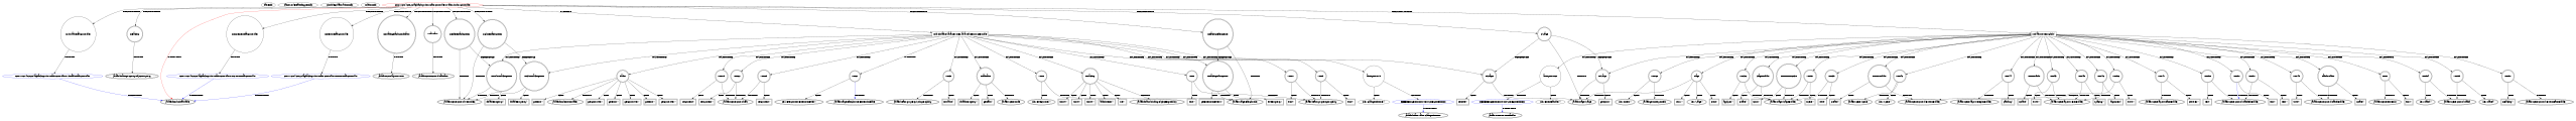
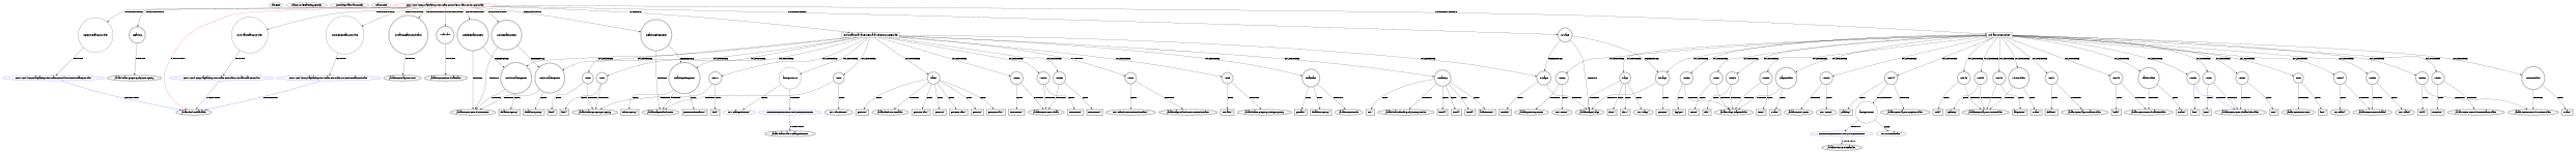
  digraph {
    node [isFrameworkType=true vertexType=INSIDE_CALL peripheries=2 shape=circle]
    baseInfo [category=extension_graph graphId=4628 isAnonymous=false possibleRelation=true isFrameworkType="" vertexType="" peripheries="" shape=""]
    frameworkRelatedTypesInfo [0="javafx.fxml.Initializable" isFrameworkType="" vertexType="" peripheries="" shape=""]
    possibleCollaborationsInfo [0="4628~OVERRIDING_METHOD_DECLARATION-INSTANTIATION-~javafx.fxml.Initializable ~javafx.beans.value.ChangeListener ~false~true" 1="4628~CLIENT_METHOD_DECLARATION-INSTANTIATION-~javafx.fxml.Initializable ~javafx.event.EventHandler ~false~true" 2="4628~FIELD_DECLARATION-~javafx.fxml.Initializable ~javafx.fxml.Initializable ~false~false" isFrameworkType="" vertexType="" peripheries="" shape=""]
    locationInfo [contextSignature=MainWindowController filePath="/v1ct04-lagbackup/lagbackup-master/src/com/v1ct04/ces22/lagbackup/view/main/controllers/MainWindowController.java" graphId=4628 projectName="v1ct04-lagbackup" isFrameworkType="" vertexType="" peripheries="" shape=""]
    n5 [color=red isFrameworkType=false label="com.v1ct04.ces22.lagbackup.view.main.controllers.MainWindowController" vertexType=ROOT_CLIENT_CLASS_DECLARATION peripheries="" shape=""]
    n6 [label="javafx.fxml.Initializable" vertexType=FRAMEWORK_INTERFACE_TYPE shape=""]
    n7 [label=mBackup vertexType=FIELD_DECLARATION]
    n8 [label=mBackupFileOpener vertexType=FIELD_DECLARATION]
    n9 [label=mCloseBackupItem vertexType=FIELD_DECLARATION]
    n10 [label=mDeleteBackupItem vertexType=FIELD_DECLARATION]
    n11 [isFrameworkType=false label=mIncrementTabController vertexType=FIELD_DECLARATION peripheries=""]
    n12 [label=mLoadingBackupIndicator vertexType=FIELD_DECLARATION]
    n13 [isFrameworkType=false label=mRestoreTabController vertexType=FIELD_DECLARATION peripheries=""]
    n14 [label=mStage vertexType=FIELD_DECLARATION]
    n15 [label=mTabPane vertexType=FIELD_DECLARATION]
    n16 [isFrameworkType=false label=mVisualizeTabController vertexType=FIELD_DECLARATION peripheries=""]
    n17 [isFrameworkType=false label="void initialize(java.net.URL,java.util.ResourceBundle)" shape=box vertexType=OVERRIDING_METHOD_DECLARATION peripheries=""]
    n18 [isFrameworkType=false label="void aboutMenuClick()" shape=box vertexType=CLIENT_METHOD_DECLARATION peripheries=""]
    n19 [label="javafx.beans.property.ObjectProperty" vertexType=FRAMEWORK_CLASS_TYPE shape=""]
    n20 [label="javafx.stage.FileChooser" vertexType=FRAMEWORK_CLASS_TYPE shape=""]
    n21 [label=mBackupFileOpener vertexType=VARIABLE_EXPRESION]
    n22 [label="javafx.scene.control.MenuItem" vertexType=FRAMEWORK_CLASS_TYPE shape=""]
    n23 [label=mCloseBackupItem vertexType=VARIABLE_EXPRESION]
    n24 [label=mDeleteBackupItem vertexType=VARIABLE_EXPRESION]
    n25 [color=blue isFrameworkType=false label="com.v1ct04.ces22.lagbackup.view.main.controllers.IncrementTabController" vertexType=REFERENCE_CLIENT_CLASS_DECLARATION peripheries="" shape=""]
    n26 [label="javafx.scene.layout.VBox" vertexType=FRAMEWORK_CLASS_TYPE shape=""]
    n27 [color=blue isFrameworkType=false label="com.v1ct04.ces22.lagbackup.view.main.controllers.RestoreTabController" vertexType=REFERENCE_CLIENT_CLASS_DECLARATION peripheries="" shape=""]
    n28 [label="javafx.stage.Stage" vertexType=FRAMEWORK_CLASS_TYPE shape=""]
    n29 [label=mStage vertexType=VARIABLE_EXPRESION]
    n30 [label=mStage vertexType=VARIABLE_EXPRESION]
    n31 [label="javafx.scene.control.TabPane" vertexType=FRAMEWORK_CLASS_TYPE shape=""]
    n32 [color=blue isFrameworkType=false label="com.v1ct04.ces22.lagbackup.view.main.controllers.VisualizeTabController" vertexType=REFERENCE_CLIENT_CLASS_DECLARATION peripheries="" shape=""]
    n33 [label=VAR0 vertexType=VARIABLE_EXPRESION]
    n34 [label=VAR2 vertexType=VARIABLE_EXPRESION]
    n35 [label=VAR3 vertexType=VARIABLE_EXPRESION]
    n36 [label=VAR5 vertexType=VARIABLE_EXPRESION]
    n37 [label=mTabPane vertexType=VARIABLE_EXPRESION]
    n38 [label=mBackup vertexType=VARIABLE_EXPRESION]
    n39 [label=VAR8 vertexType=VARIABLE_EXPRESION]
    n40 [label=VAR11 vertexType=VARIABLE_EXPRESION]
    n41 [isFrameworkType=false label=anonymous15 vertexType=VARIABLE_EXPRESION peripheries=""]
    n42 [label=loader vertexType=VARIABLE_EXPRESION]
    n43 [label=VAR19 vertexType=VARIABLE_EXPRESION]
    n44 [label=VAR22 vertexType=VARIABLE_EXPRESION]
    n45 [label=VAR25 vertexType=VARIABLE_EXPRESION]
    n46 [label=stage vertexType=VARIABLE_EXPRESION]
    n47 [label=VAR36 vertexType=VARIABLE_EXPRESION]
    n48 [label=VAR37 vertexType=VARIABLE_EXPRESION]
-   n49 [label=REFERENCE38 vertexType=VARIABLE_EXPRESION]
+   n49 [label=VAR38 vertexType=VARIABLE_EXPRESION]
    n50 [label=VAR39 vertexType=VARIABLE_EXPRESION]
    n51 [label=StageBuilder vertexType=VARIABLE_EXPRESION]
    n52 [label=VAR42 vertexType=VARIABLE_EXPRESION]
    n53 [label=VAR43 vertexType=VARIABLE_EXPRESION]
    n54 [label=VAR44 vertexType=VARIABLE_EXPRESION]
    n55 [label=VAR45 vertexType=VARIABLE_EXPRESION]
    n56 [label=VAR46 vertexType=VARIABLE_EXPRESION]
    n57 [label=VAR47 vertexType=VARIABLE_EXPRESION]
    n58 [label=VBoxBuilder vertexType=VARIABLE_EXPRESION]
    n59 [label=VAR49 vertexType=VARIABLE_EXPRESION]
    n60 [label=VAR50 vertexType=VARIABLE_EXPRESION]
    n61 [label=VAR51 vertexType=VARIABLE_EXPRESION]
    n62 [label=LabelBuilder vertexType=VARIABLE_EXPRESION]
    n63 [label=Font vertexType=VARIABLE_EXPRESION]
    n64 [label=VAR54 vertexType=VARIABLE_EXPRESION]
    n65 [label=VAR55 vertexType=VARIABLE_EXPRESION]
    n66 [label=VAR56 vertexType=VARIABLE_EXPRESION]
    n67 [label=VAR57 vertexType=VARIABLE_EXPRESION]
    n68 [label=VAR58 vertexType=VARIABLE_EXPRESION]
    n69 [label=ButtonBuilder vertexType=VARIABLE_EXPRESION]
    n70 [isFrameworkType=false label=anonymous60 vertexType=VARIABLE_EXPRESION peripheries=""]
    n71 [label=VAR62 vertexType=VARIABLE_EXPRESION]
    n72 [label="getExtensionFilters()" shape=box]
    n73 [label="titleProperty()" shape=box]
    n74 [label="disableProperty()" shape=box]
    n75 [label="disableProperty()" shape=box]
    n76 [label="setTitle()" shape=box]
    n77 [label="getIcons()" shape=box]
    n78 [label="new FileChooser()" vertexType=CONSTRUCTOR_CALL shape=""]
    n79 [label="javafx.stage.FileChooser.ExtensionFilter" vertexType=FRAMEWORK_CLASS_TYPE shape=""]
    n80 [label="new FileChooser.ExtensionFilter()" vertexType=CONSTRUCTOR_CALL shape=""]
    n81 [label="javafx.beans.property.StringProperty" vertexType=FRAMEWORK_CLASS_TYPE shape=""]
    n82 [label="setValue()" shape=box]
    n83 [label="javafx.beans.property.Property" vertexType=FRAMEWORK_INTERFACE_TYPE shape=""]
    n84 [label="bind()" shape=box]
    n85 [label="javafx.scene.Node" vertexType=FRAMEWORK_CLASS_TYPE shape=""]
    n86 [label="disableProperty()" shape=box]
    n87 [label="getTabs()" shape=box]
    n88 [label="javafx.beans.binding.ObjectExpression" vertexType=FRAMEWORK_CLASS_TYPE shape=""]
    n89 [label="isNull()" shape=box]
    n90 [label="isNull()" shape=box]
    n91 [label="isNull()" shape=box]
    n92 [label="addListener()" shape=box]
    n93 [label="set()" shape=box]
    n94 [label="bind()" shape=box]
    n95 [label="bind()" shape=box]
    n96 [color=blue isFrameworkType=false label=REFERENCE_ANONYMOUS_DECLARATION vertexType=REFERENCE_ANONYMOUS_DECLARATION peripheries="" shape=""]
    n97 [isFrameworkType=false label="new ChangeListener()" vertexType=CONSTRUCTOR_CALL peripheries="" shape=""]
    n98 [label="javafx.fxml.FXMLLoader" vertexType=FRAMEWORK_CLASS_TYPE shape=""]
    n99 [label="getController()" shape=box]
    n100 [label="getRoot()" shape=box]
    n101 [label="getController()" shape=box]
    n102 [label="getRoot()" shape=box]
    n103 [label="getController()" shape=box]
    n104 [label="getRoot()" shape=box]
    n105 [label="javafx.scene.control.Tab" vertexType=FRAMEWORK_CLASS_TYPE shape=""]
    n106 [label="setContent()" shape=box]
    n107 [label="setContent()" shape=box]
    n108 [label="setContent()" shape=box]
    n109 [label="javafx.beans.value.ChangeListener" vertexType=FRAMEWORK_INTERFACE_TYPE shape=""]
    n110 [label="new Stage()" vertexType=CONSTRUCTOR_CALL shape=""]
    n111 [label="close()" shape=box]
    n112 [label="show()" shape=box]
    n113 [label="javafx.stage.StageBuilder" vertexType=FRAMEWORK_CLASS_TYPE shape=""]
    n114 [label="applyTo()" shape=box]
    n115 [label="scene()" shape=box]
    n116 [label="icons()" shape=box]
    n117 [label="title()" shape=box]
    n118 [label="create()" shape=box]
    n119 [label="javafx.scene.Scene" vertexType=FRAMEWORK_CLASS_TYPE shape=""]
    n120 [label="new Scene()" vertexType=CONSTRUCTOR_CALL shape=""]
    n121 [label="javafx.scene.layout.VBoxBuilder" vertexType=FRAMEWORK_CLASS_TYPE shape=""]
    n122 [label="build()" shape=box]
    n123 [label="javafx.scene.layout.RegionBuilder" vertexType=FRAMEWORK_CLASS_TYPE shape=""]
    n124 [label="padding()" shape=box]
    n125 [label="spacing()" shape=box]
    n126 [label="alignment()" shape=box]
    n127 [label="javafx.scene.layout.PaneBuilder" vertexType=FRAMEWORK_CLASS_TYPE shape=""]
    n128 [label="children()" shape=box]
    n129 [label="create()" shape=box]
    n130 [label="javafx.scene.control.LabelBuilder" vertexType=FRAMEWORK_CLASS_TYPE shape=""]
    n131 [label="build()" shape=box]
    n132 [label="javafx.scene.control.LabeledBuilder" vertexType=FRAMEWORK_CLASS_TYPE shape=""]
    n133 [label="font()" shape=box]
    n134 [label="text()" shape=box]
    n135 [label="create()" shape=box]
    n136 [label="javafx.scene.text.Font" vertexType=FRAMEWORK_CLASS_TYPE shape=""]
    n137 [label="font()" shape=box]
    n138 [label="javafx.scene.control.Label" vertexType=FRAMEWORK_CLASS_TYPE shape=""]
    n139 [label="new Label()" vertexType=CONSTRUCTOR_CALL shape=""]
    n140 [label="new Label()" vertexType=CONSTRUCTOR_CALL shape=""]
    n141 [label="javafx.scene.control.ButtonBuilder" vertexType=FRAMEWORK_CLASS_TYPE shape=""]
    n142 [label="build()" shape=box]
    n143 [label="javafx.scene.control.ButtonBaseBuilder" vertexType=FRAMEWORK_CLASS_TYPE shape=""]
-   n144 [label="mBackup()" shape=box]
+   n144 [label="onAction()" shape=box]
    n145 [label="text()" shape=box]
    n146 [label="create()" shape=box]
    n147 [color=blue isFrameworkType=false label=REFERENCE_ANONYMOUS_DECLARATION vertexType=REFERENCE_ANONYMOUS_DECLARATION peripheries="" shape=""]
    n148 [isFrameworkType=false label="new EventHandler()" vertexType=CONSTRUCTOR_CALL peripheries="" shape=""]
    n149 [label="javafx.geometry.Insets" vertexType=FRAMEWORK_CLASS_TYPE shape=""]
    n150 [label="new Insets()" vertexType=CONSTRUCTOR_CALL shape=""]
    n151 [label="javafx.event.EventHandler" vertexType=FRAMEWORK_INTERFACE_TYPE shape=""]
    n5 -> n6 [color=red label=IMPLEMENT]
    n5 -> n7 [label=DECLARE_FIELD]
    n5 -> n8 [label=DECLARE_FIELD]
    n5 -> n9 [label=DECLARE_FIELD]
    n5 -> n10 [label=DECLARE_FIELD]
    n5 -> n11 [label=DECLARE_FIELD]
    n5 -> n12 [label=DECLARE_FIELD]
    n5 -> n13 [label=DECLARE_FIELD]
    n5 -> n14 [label=DECLARE_FIELD]
    n5 -> n15 [label=DECLARE_FIELD]
    n5 -> n16 [label=DECLARE_FIELD]
    n5 -> n17 [label=OVERRIDE]
    n5 -> n18 [label=DECLARE_METHOD]
    n7 -> n19 [label=OF_TYPE]
    n8 -> n20 [label=OF_TYPE]
    n8 -> n21 [label=REFERENCE]
    n9 -> n22 [label=OF_TYPE]
    n9 -> n23 [label=REFERENCE]
    n10 -> n22 [label=OF_TYPE]
    n10 -> n24 [label=REFERENCE]
    n11 -> n25 [label=OF_TYPE]
    n12 -> n26 [label=OF_TYPE]
    n13 -> n27 [label=OF_TYPE]
    n14 -> n28 [label=OF_TYPE]
    n14 -> n29 [label=REFERENCE]
    n14 -> n30 [label=REFERENCE]
    n15 -> n31 [label=OF_TYPE]
    n16 -> n32 [label=OF_TYPE]
    n17 -> n21 [label=INSTANTIATE]
    n17 -> n23 [label=INSTANTIATE]
    n17 -> n24 [label=INSTANTIATE]
    n17 -> n29 [label=INSTANTIATE]
    n17 -> n33 [label=INSTANTIATE]
    n17 -> n34 [label=OVERRIDE]
    n17 -> n35 [label=INSTANTIATE]
    n17 -> n36 [label=INSTANTIATE]
    n17 -> n37 [label=INSTANTIATE]
    n17 -> n38 [label=INSTANTIATE]
    n17 -> n39 [label=INSTANTIATE]
    n17 -> n40 [label=INSTANTIATE]
    n17 -> n41 [label=INSTANTIATE]
    n17 -> n42 [label=INSTANTIATE]
    n17 -> n43 [label=INSTANTIATE]
    n17 -> n44 [label=INSTANTIATE]
    n17 -> n45 [label=INSTANTIATE]
    n18 -> n30 [label=INSTANTIATE]
    n18 -> n46 [label=INSTANTIATE]
    n18 -> n47 [label=INSTANTIATE]
    n18 -> n48 [label=INSTANTIATE]
    n18 -> n49 [label=INSTANTIATE]
    n18 -> n50 [label=INSTANTIATE]
    n18 -> n51 [label=INSTANTIATE]
    n18 -> n52 [label=INSTANTIATE]
    n18 -> n53 [label=INSTANTIATE]
    n18 -> n54 [label=INSTANTIATE]
    n18 -> n55 [label=INSTANTIATE]
    n18 -> n56 [label=INSTANTIATE]
    n18 -> n57 [label=INSTANTIATE]
    n18 -> n58 [label=INSTANTIATE]
    n18 -> n59 [label=INSTANTIATE]
    n18 -> n60 [label=INSTANTIATE]
    n18 -> n61 [label=INSTANTIATE]
    n18 -> n62 [label=INSTANTIATE]
    n18 -> n63 [label=INSTANTIATE]
    n18 -> n64 [label=INSTANTIATE]
    n18 -> n65 [label=INSTANTIATE]
    n18 -> n66 [label=INSTANTIATE]
    n18 -> n67 [label=INSTANTIATE]
    n18 -> n68 [label=INSTANTIATE]
    n18 -> n69 [label=INSTANTIATE]
-   n18 -> n70 [label=INSTANTIATE]
+   n54 -> n70 [label=INSTANTIATE]
    n18 -> n71 [label=INSTANTIATE]
    n21 -> n20 [label=OF_TYPE]
    n21 -> n72 [label=CALL]
    n21 -> n73 [label=CALL]
    n23 -> n22 [label=OF_TYPE]
    n23 -> n74 [label=CALL]
    n24 -> n22 [label=OF_TYPE]
    n24 -> n75 [label=CALL]
    n25 -> n6 [color=blue label=IMPLEMENT]
    n27 -> n6 [color=blue label=IMPLEMENT]
    n29 -> n28 [label=OF_TYPE]
    n29 -> n76 [label=CALL]
    n30 -> n28 [label=OF_TYPE]
    n30 -> n77 [label=CALL]
    n32 -> n6 [color=blue label=IMPLEMENT]
    n33 -> n20 [label=OF_TYPE]
    n33 -> n78 [label=CALL]
-   n34 -> n79 [label=OF_TYPE color=blue]
+   n34 -> n79 [label=OF_TYPE]
    n34 -> n80 [label=CALL]
    n35 -> n81 [label=OF_TYPE]
    n35 -> n82 [label=CALL]
    n36 -> n83 [label=OF_TYPE]
    n36 -> n84 [label=CALL]
    n37 -> n85 [label=OF_TYPE]
    n37 -> n86 [label=CALL]
    n37 -> n87 [label=CALL]
    n38 -> n88 [label=OF_TYPE]
    n38 -> n89 [label=CALL]
    n38 -> n90 [label=CALL]
    n38 -> n91 [label=CALL]
    n38 -> n92 [label=CALL]
    n38 -> n93 [label=CALL]
    n39 -> n83 [label=OF_TYPE]
    n39 -> n94 [label=CALL]
    n40 -> n83 [label=OF_TYPE]
    n40 -> n95 [label=CALL]
    n41 -> n96 [label=OF_TYPE]
    n41 -> n97 [label=CALL]
    n42 -> n98 [label=OF_TYPE]
    n42 -> n99 [label=CALL]
    n42 -> n100 [label=CALL]
    n42 -> n101 [label=CALL]
    n42 -> n102 [label=CALL]
    n42 -> n103 [label=CALL]
    n42 -> n104 [label=CALL]
    n43 -> n105 [label=OF_TYPE]
    n43 -> n106 [label=CALL]
    n44 -> n105 [label=OF_TYPE]
    n44 -> n107 [label=CALL]
    n45 -> n105 [label=OF_TYPE]
    n45 -> n108 [label=CALL]
    n46 -> n28 [label=OF_TYPE]
    n46 -> n110 [label=CALL]
    n46 -> n111 [label=CALL]
    n46 -> n112 [label=CALL]
    n47 -> n113 [label=OF_TYPE]
    n47 -> n114 [label=CALL]
    n48 -> n113 [label=OF_TYPE]
    n48 -> n115 [label=CALL]
    n49 -> n113 [label=OF_TYPE]
    n49 -> n116 [label=CALL]
    n50 -> n113 [label=OF_TYPE]
    n50 -> n117 [label=CALL]
    n51 -> n113 [label=OF_TYPE]
    n51 -> n118 [label=CALL]
    n52 -> n119 [label=OF_TYPE]
    n52 -> n120 [label=CALL]
    n53 -> n121 [label=OF_TYPE]
    n53 -> n122 [label=CALL]
    n54 -> n123 [label=OF_TYPE]
    n54 -> n124 [label=CALL]
    n55 -> n121 [label=OF_TYPE]
    n55 -> n125 [label=CALL]
    n56 -> n121 [label=OF_TYPE]
    n56 -> n126 [label=CALL]
    n57 -> n127 [label=OF_TYPE]
    n57 -> n128 [label=CALL]
    n58 -> n121 [label=OF_TYPE]
    n58 -> n129 [label=CALL]
    n59 -> n130 [label=OF_TYPE]
    n59 -> n131 [label=CALL]
    n60 -> n132 [color=blue label=OF_TYPE]
    n60 -> n133 [label=CALL]
    n61 -> n132 [label=OF_TYPE]
    n61 -> n134 [label=CALL]
    n62 -> n130 [label=OF_TYPE]
    n62 -> n135 [label=CALL]
    n63 -> n136 [label=OF_TYPE]
    n63 -> n137 [label=CALL]
    n64 -> n138 [label=OF_TYPE]
    n64 -> n139 [label=CALL]
    n65 -> n138 [label=OF_TYPE]
    n65 -> n140 [label=CALL]
-   n66 -> n141 [label=OF_CALL]
+   n66 -> n141 [label=OF_TYPE]
    n66 -> n142 [label=CALL]
    n67 -> n143 [label=OF_TYPE]
    n67 -> n144 [label=CALL]
    n68 -> n132 [label=OF_TYPE]
    n68 -> n145 [label=CALL]
    n69 -> n141 [label=OF_TYPE]
    n69 -> n146 [label=CALL]
    n70 -> n147 [label=OF_TYPE]
    n70 -> n148 [label=CALL]
    n71 -> n149 [label=OF_TYPE]
    n71 -> n150 [label=CALL]
    n96 -> n109 [color=blue label=IMPLEMENT]
    n147 -> n151 [color=blue label=IMPLEMENT]
  }
